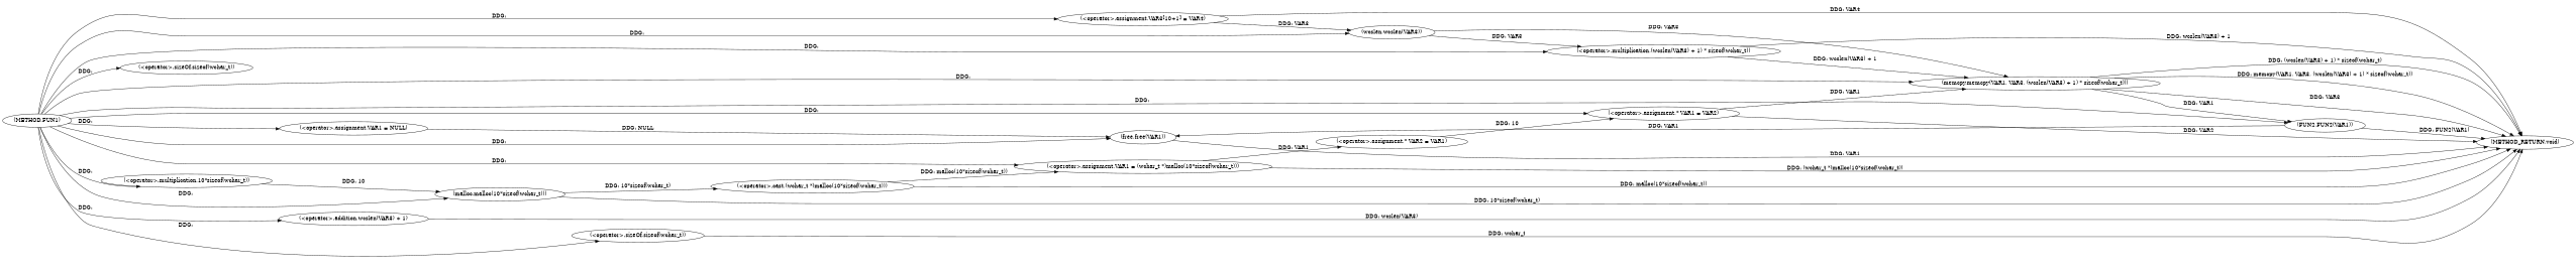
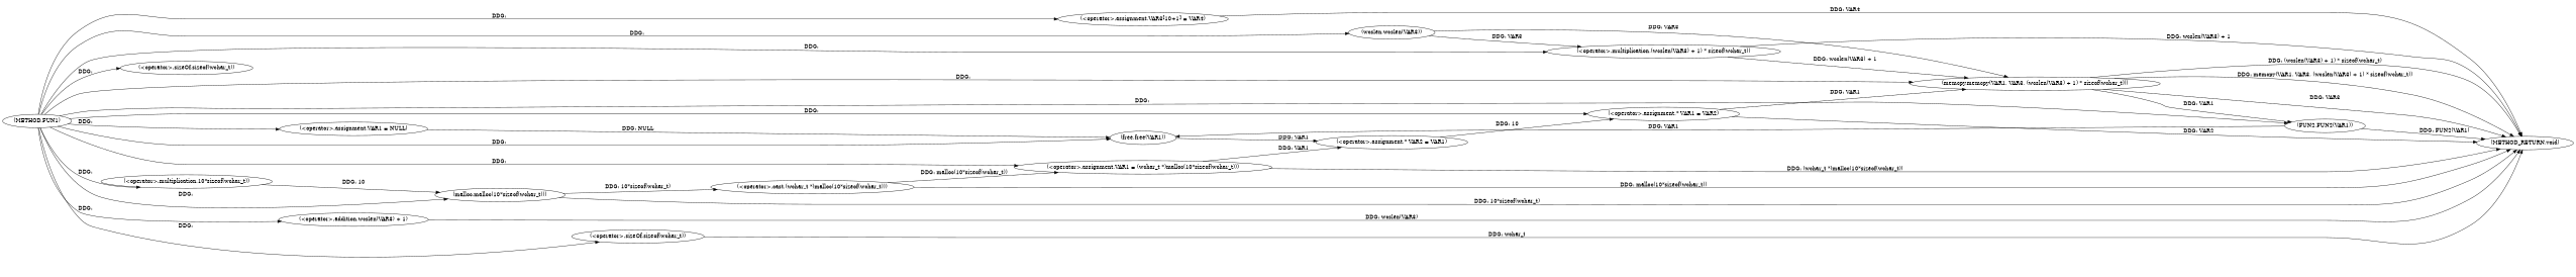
  digraph {
    rankdir=LR
    n1 [label="(METHOD,FUN1)"]
    n2 [label="(<operator>.assignment,VAR1 = NULL)"]
    n3 [label="(<operator>.assignment,VAR1 = (wchar_t *)malloc(10*sizeof(wchar_t)))"]
    n4 [label="(<operator>.multiplication,10*sizeof(wchar_t))"]
    n5 [label="(<operator>.sizeOf,sizeof(wchar_t))"]
    n6 [label="(<operator>.assignment,* VAR1 = VAR2)"]
    n7 [label="(<operator>.assignment,VAR3[10+1] = VAR4)"]
    n8 [label="(memcpy,memcpy(VAR1, VAR3, (wcslen(VAR3) + 1) * sizeof(wchar_t)))"]
    n9 [label="(<operator>.multiplication,(wcslen(VAR3) + 1) * sizeof(wchar_t))"]
    n10 [label="(<operator>.addition,wcslen(VAR3) + 1)"]
    n11 [label="(wcslen,wcslen(VAR3))"]
    n12 [label="(<operator>.sizeOf,sizeof(wchar_t))"]
    n13 [label="(FUN2,FUN2(VAR1))"]
    n14 [label="(free,free(VAR1))"]
    n15 [label="(malloc,malloc(10*sizeof(wchar_t)))"]
    n16 [label="(<operator>.assignment,* VAR2 = VAR1)"]
    n17 [label="(METHOD_RETURN,void)"]
    n18 [label="(<operator>.cast,(wchar_t *)malloc(10*sizeof(wchar_t)))"]
    n1 -> n2 [label="DDG: "]
    n1 -> n3 [label="DDG: "]
    n1 -> n4 [label="DDG: "]
    n1 -> n5 [label="DDG: "]
    n1 -> n6 [label="DDG: "]
    n1 -> n7 [label="DDG: "]
    n1 -> n8 [label="DDG: "]
    n1 -> n9 [label="DDG: "]
    n1 -> n10 [label="DDG: "]
    n1 -> n11 [label="DDG: "]
    n1 -> n12 [label="DDG: "]
    n1 -> n13 [label="DDG: "]
    n1 -> n14 [label="DDG: "]
    n1 -> n15 [label="DDG: "]
    n2 -> n14 [label="DDG: NULL"]
    n3 -> n16 [label="DDG: VAR1"]
    n3 -> n17 [label="DDG: (wchar_t *)malloc(10*sizeof(wchar_t))"]
    n4 -> n15 [label="DDG: 10"]
    n6 -> n8 [label="DDG: VAR1"]
    n6 -> n17 [label="DDG: VAR2"]
-   n7 -> n11 [label="DDG: VAR3"]
    n7 -> n17 [label="DDG: VAR4"]
    n8 -> n13 [label="DDG: VAR1"]
    n8 -> n17 [label="DDG: VAR3"]
    n8 -> n17 [label="DDG: (wcslen(VAR3) + 1) * sizeof(wchar_t)"]
    n8 -> n17 [label="DDG: memcpy(VAR1, VAR3, (wcslen(VAR3) + 1) * sizeof(wchar_t))"]
    n9 -> n8 [label="DDG: wcslen(VAR3) + 1"]
    n9 -> n17 [label="DDG: wcslen(VAR3) + 1"]
    n10 -> n17 [label="DDG: wcslen(VAR3)"]
    n11 -> n8 [label="DDG: VAR3"]
    n11 -> n9 [label="DDG: VAR3"]
    n12 -> n17 [label="DDG: wchar_t"]
    n13 -> n14 [label="DDG: VAR1"]
    n13 -> n17 [label="DDG: FUN2(VAR1)"]
-   n14 -> n17 [label="DDG: VAR1"]
+   n14 -> n16 [label="DDG: VAR1"]
    n15 -> n17 [label="DDG: 10*sizeof(wchar_t)"]
    n15 -> n18 [label="DDG: 10*sizeof(wchar_t)"]
    n16 -> n6 [label="DDG: 10"]
    n18 -> n3 [label="DDG: malloc(10*sizeof(wchar_t))"]
    n18 -> n17 [label="DDG: malloc(10*sizeof(wchar_t))"]
  }
